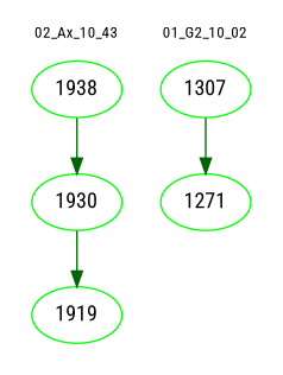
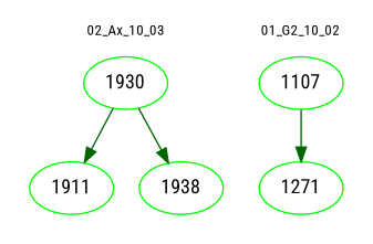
  digraph {
    fontname="Roboto Condensed"
    node [color=green fontname="Roboto Condensed"]
    edge [color=darkgreen fontname="Roboto Condensed"]
    n1 [label=1930]
-   n2 [label=1919]
+   n2 [label=1911]
    n3 [label=1938]
-   n4 [label=1307]
+   n4 [label=1107]
    n5 [label=1271]
    subgraph cluster_1 {
      color=white
      fontsize=10
-     label="02_Ax_10_43"
+     label="02_Ax_10_03"
      n1
      n2
      n3
    }
    subgraph cluster_2 {
      color=white
      fontsize=10
      label="01_G2_10_02"
      n4
      n5
    }
    n1 -> n2
-   n3 -> n1
+   n1 -> n3
    n4 -> n5
  }
